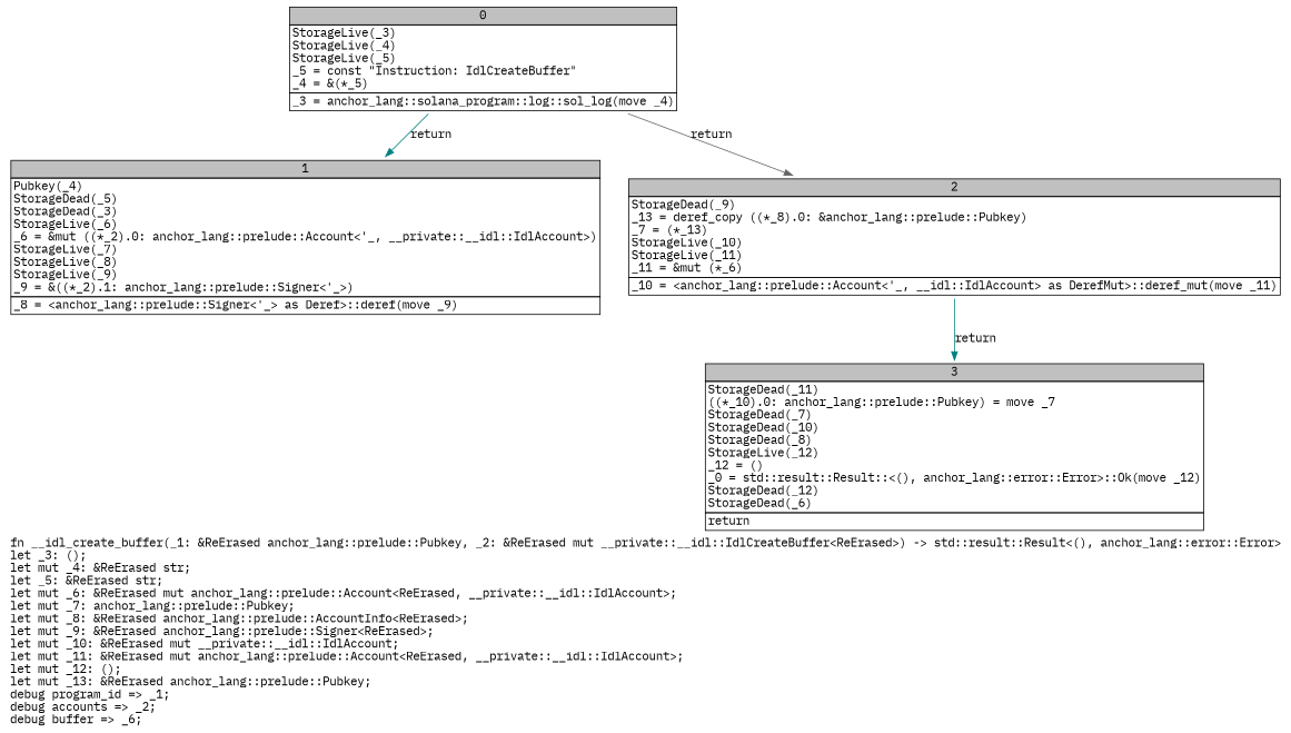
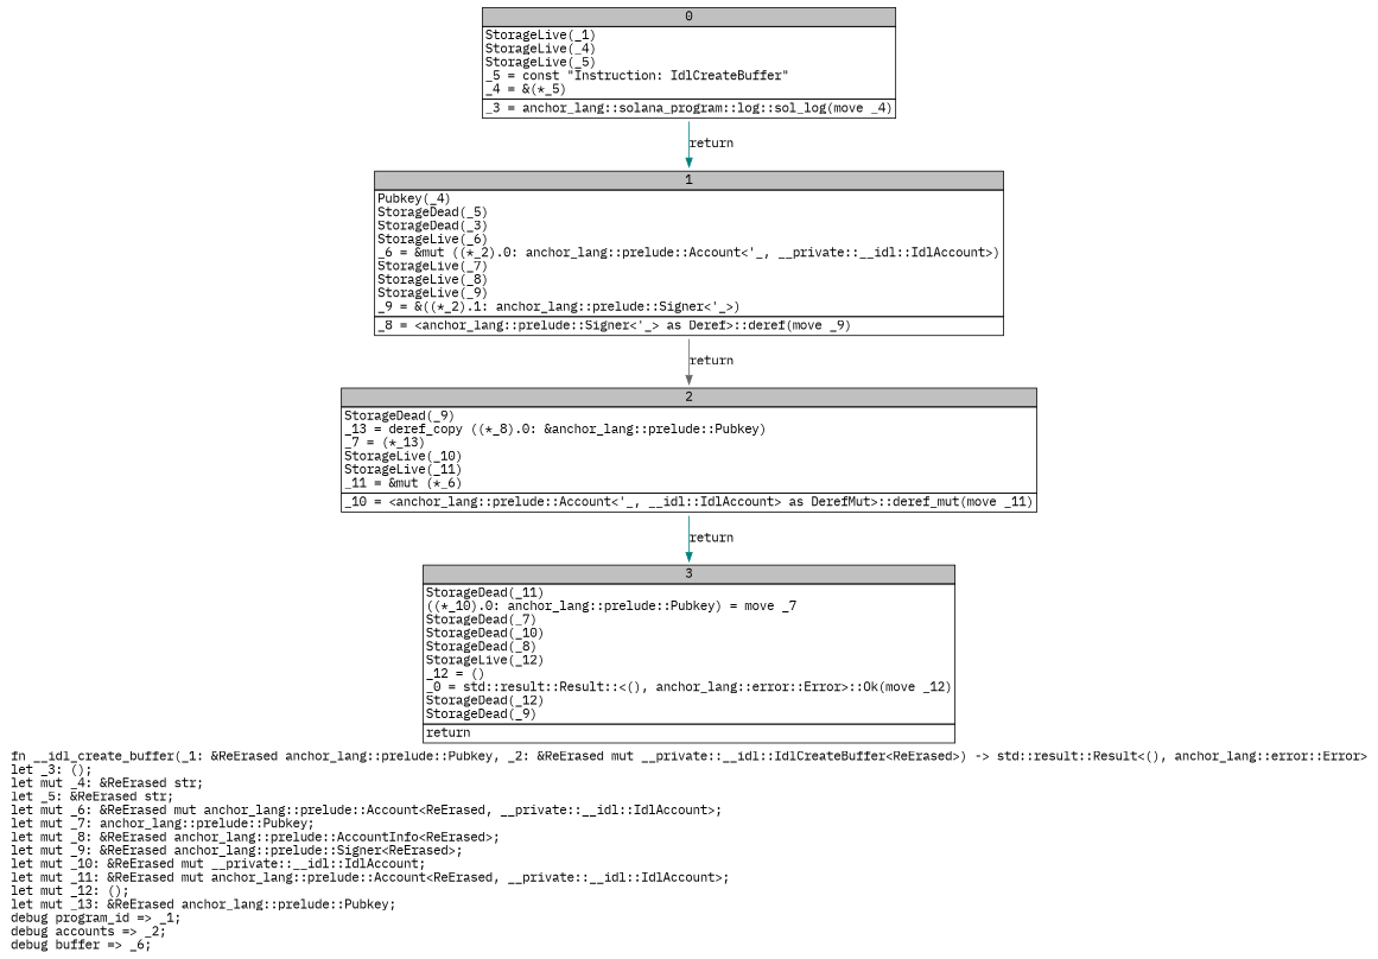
  digraph {
    fontname="IBM Plex Mono"
    label=<fn __idl_create_buffer(_1: &amp;ReErased anchor_lang::prelude::Pubkey, _2: &amp;ReErased mut __private::__idl::IdlCreateBuffer&lt;ReErased&gt;) -&gt; std::result::Result&lt;(), anchor_lang::error::Error&gt;<br align="left"/>let _3: ();<br align="left"/>let mut _4: &amp;ReErased str;<br align="left"/>let _5: &amp;ReErased str;<br align="left"/>let mut _6: &amp;ReErased mut anchor_lang::prelude::Account&lt;ReErased, __private::__idl::IdlAccount&gt;;<br align="left"/>let mut _7: anchor_lang::prelude::Pubkey;<br align="left"/>let mut _8: &amp;ReErased anchor_lang::prelude::AccountInfo&lt;ReErased&gt;;<br align="left"/>let mut _9: &amp;ReErased anchor_lang::prelude::Signer&lt;ReErased&gt;;<br align="left"/>let mut _10: &amp;ReErased mut __private::__idl::IdlAccount;<br align="left"/>let mut _11: &amp;ReErased mut anchor_lang::prelude::Account&lt;ReErased, __private::__idl::IdlAccount&gt;;<br align="left"/>let mut _12: ();<br align="left"/>let mut _13: &amp;ReErased anchor_lang::prelude::Pubkey;<br align="left"/>debug program_id =&gt; _1;<br align="left"/>debug accounts =&gt; _2;<br align="left"/>debug buffer =&gt; _6;<br align="left"/>>
    node [fontname="IBM Plex Mono" shape=none]
    edge [color=teal fontname="IBM Plex Mono"]
-   n1 [label=<<table border="0" cellborder="1" cellspacing="0"><tr><td bgcolor="gray" align="center" colspan="1">0</td></tr><tr><td align="left" balign="left">StorageLive(_3)<br/>StorageLive(_4)<br/>StorageLive(_5)<br/>_5 = const &quot;Instruction: IdlCreateBuffer&quot;<br/>_4 = &amp;(*_5)<br/></td></tr><tr><td align="left">_3 = anchor_lang::solana_program::log::sol_log(move _4)</td></tr></table>>]
+   n1 [label=<<table border="0" cellborder="1" cellspacing="0"><tr><td bgcolor="gray" align="center" colspan="1">0</td></tr><tr><td align="left" balign="left">StorageLive(_1)<br/>StorageLive(_4)<br/>StorageLive(_5)<br/>_5 = const &quot;Instruction: IdlCreateBuffer&quot;<br/>_4 = &amp;(*_5)<br/></td></tr><tr><td align="left">_3 = anchor_lang::solana_program::log::sol_log(move _4)</td></tr></table>>]
    n2 [label=<<table border="0" cellborder="1" cellspacing="0"><tr><td bgcolor="gray" align="center" colspan="1">1</td></tr><tr><td align="left" balign="left">Pubkey(_4)<br/>StorageDead(_5)<br/>StorageDead(_3)<br/>StorageLive(_6)<br/>_6 = &amp;mut ((*_2).0: anchor_lang::prelude::Account&lt;'_, __private::__idl::IdlAccount&gt;)<br/>StorageLive(_7)<br/>StorageLive(_8)<br/>StorageLive(_9)<br/>_9 = &amp;((*_2).1: anchor_lang::prelude::Signer&lt;'_&gt;)<br/></td></tr><tr><td align="left">_8 = &lt;anchor_lang::prelude::Signer&lt;'_&gt; as Deref&gt;::deref(move _9)</td></tr></table>>]
    n3 [label=<<table border="0" cellborder="1" cellspacing="0"><tr><td bgcolor="gray" align="center" colspan="1">2</td></tr><tr><td align="left" balign="left">StorageDead(_9)<br/>_13 = deref_copy ((*_8).0: &amp;anchor_lang::prelude::Pubkey)<br/>_7 = (*_13)<br/>StorageLive(_10)<br/>StorageLive(_11)<br/>_11 = &amp;mut (*_6)<br/></td></tr><tr><td align="left">_10 = &lt;anchor_lang::prelude::Account&lt;'_, __idl::IdlAccount&gt; as DerefMut&gt;::deref_mut(move _11)</td></tr></table>>]
-   n4 [label=<<table border="0" cellborder="1" cellspacing="0"><tr><td bgcolor="gray" align="center" colspan="1">3</td></tr><tr><td align="left" balign="left">StorageDead(_11)<br/>((*_10).0: anchor_lang::prelude::Pubkey) = move _7<br/>StorageDead(_7)<br/>StorageDead(_10)<br/>StorageDead(_8)<br/>StorageLive(_12)<br/>_12 = ()<br/>_0 = std::result::Result::&lt;(), anchor_lang::error::Error&gt;::Ok(move _12)<br/>StorageDead(_12)<br/>StorageDead(_6)<br/></td></tr><tr><td align="left">return</td></tr></table>>]
+   n4 [label=<<table border="0" cellborder="1" cellspacing="0"><tr><td bgcolor="gray" align="center" colspan="1">3</td></tr><tr><td align="left" balign="left">StorageDead(_11)<br/>((*_10).0: anchor_lang::prelude::Pubkey) = move _7<br/>StorageDead(_7)<br/>StorageDead(_10)<br/>StorageDead(_8)<br/>StorageLive(_12)<br/>_12 = ()<br/>_0 = std::result::Result::&lt;(), anchor_lang::error::Error&gt;::Ok(move _12)<br/>StorageDead(_12)<br/>StorageDead(_9)<br/></td></tr><tr><td align="left">return</td></tr></table>>]
    n1 -> n2 [label=return]
-   n1 -> n3 [color=gray40 label=return]
+   n2 -> n3 [color=gray40 label=return]
    n3 -> n4 [label=return]
  }
